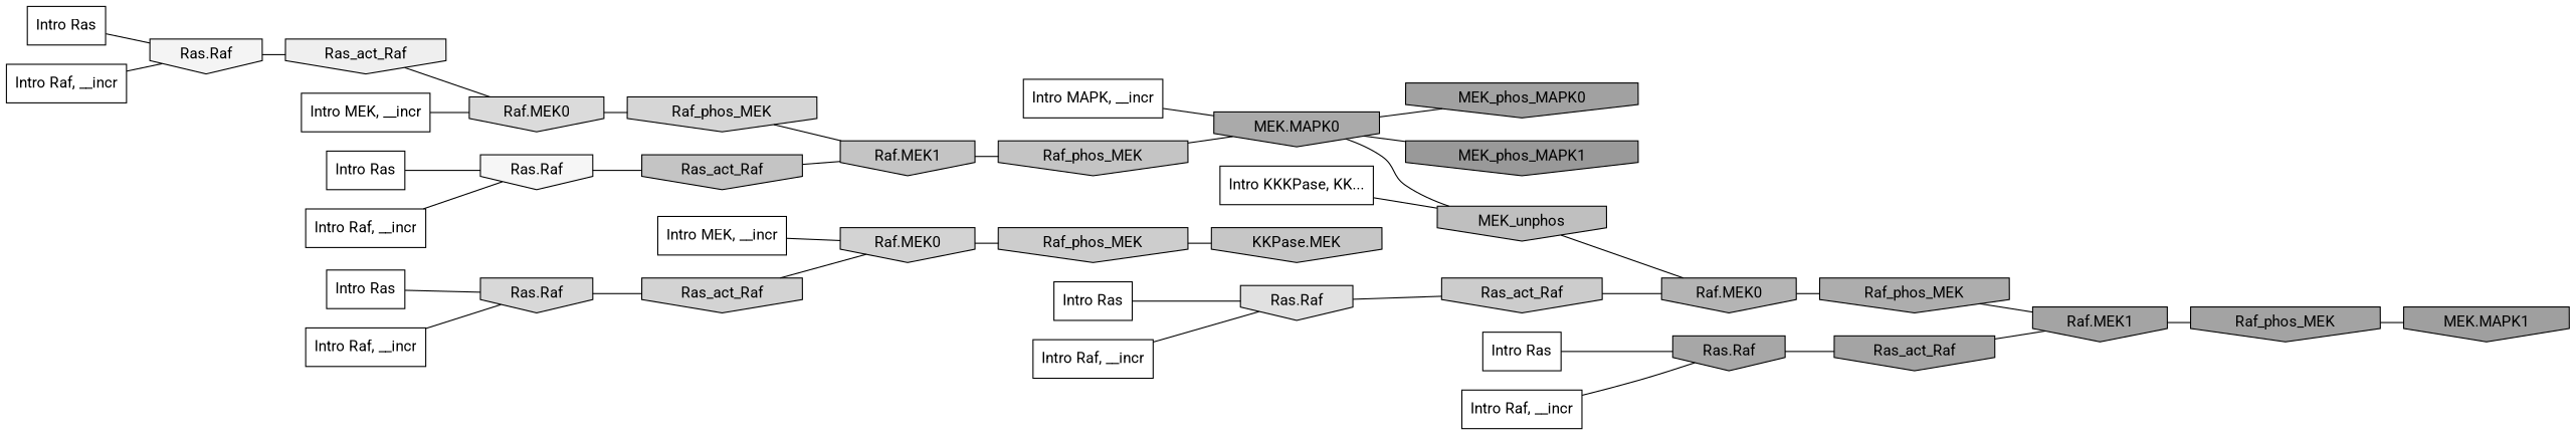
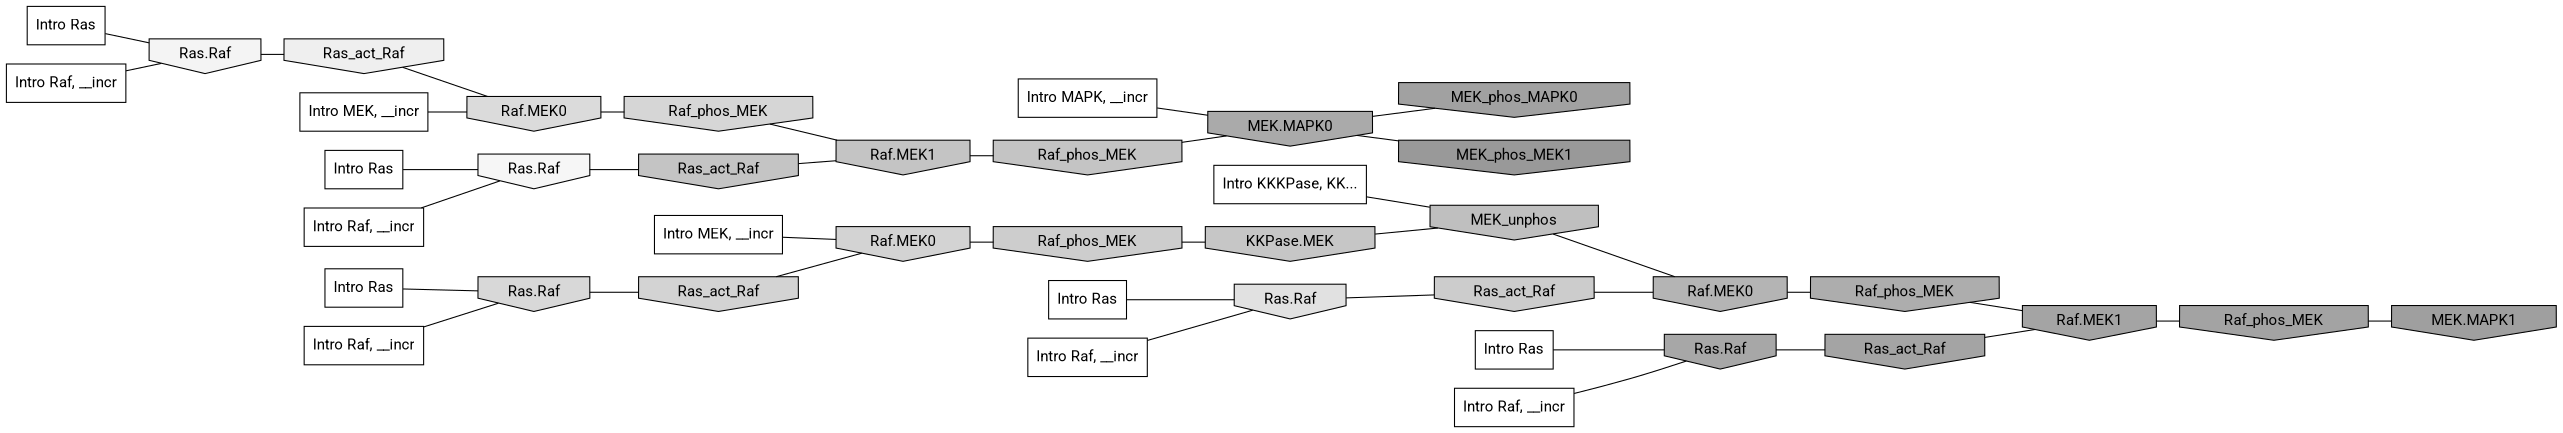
  digraph {
    fontname=Roboto
    rankdir=LR
    ranksep=0.30
    node [fillcolor="0.000 0.000 1.000" fontname=Roboto shape=invhouse style=filled]
    edge [color="0.000 0.000 0.000" dir=none fontname=Roboto]
    n1 [label="Intro Ras" shape=rectangle]
    n2 [fillcolor="0.000 0.000 0.956" label="Ras.Raf"]
    n3 [fillcolor="0.000 0.000 0.935" label=Ras_act_Raf]
    n4 [label="Intro Ras" shape=rectangle]
    n5 [fillcolor="0.000 0.000 0.879" label="Ras.Raf"]
    n6 [fillcolor="0.000 0.000 0.799" label=Ras_act_Raf]
    n7 [label="Intro Ras" shape=rectangle]
    n8 [fillcolor="0.000 0.000 0.961" label="Ras.Raf"]
    n9 [fillcolor="0.000 0.000 0.768" label=Ras_act_Raf]
    n10 [label="Intro Ras" shape=rectangle]
    n11 [fillcolor="0.000 0.000 0.654" label="Ras.Raf"]
    n12 [fillcolor="0.000 0.000 0.644" label=Ras_act_Raf]
    n13 [label="Intro Ras" shape=rectangle]
    n14 [fillcolor="0.000 0.000 0.844" label="Ras.Raf"]
    n15 [fillcolor="0.000 0.000 0.825" label=Ras_act_Raf]
    n16 [label="Intro Raf, __incr" shape=rectangle]
    n17 [label="Intro Raf, __incr" shape=rectangle]
    n18 [label="Intro Raf, __incr" shape=rectangle]
    n19 [label="Intro Raf, __incr" shape=rectangle]
    n20 [label="Intro Raf, __incr" shape=rectangle]
    n21 [label="Intro MEK, __incr" shape=rectangle]
    n22 [fillcolor="0.000 0.000 0.825" label="Raf.MEK0"]
    n23 [fillcolor="0.000 0.000 0.801" label=Raf_phos_MEK]
    n24 [label="Intro MEK, __incr" shape=rectangle]
    n25 [fillcolor="0.000 0.000 0.859" label="Raf.MEK0"]
    n26 [fillcolor="0.000 0.000 0.838" label=Raf_phos_MEK]
    n27 [label="Intro MAPK, __incr" shape=rectangle]
    n28 [fillcolor="0.000 0.000 0.666" label="MEK.MAPK0"]
    n29 [fillcolor="0.000 0.000 0.630" label=MEK_phos_MAPK0]
-   n30 [fillcolor="0.000 0.000 0.600" label=MEK_phos_MAPK1]
+   n30 [fillcolor="0.000 0.000 0.600" label=MEK_phos_MEK1]
    n31 [label="Intro KKKPase, KK..." shape=rectangle]
    n32 [fillcolor="0.000 0.000 0.750" label=MEK_unphos]
    n33 [fillcolor="0.000 0.000 0.775" label="KKPase.MEK"]
    n34 [fillcolor="0.000 0.000 0.768" label="Raf.MEK1"]
    n35 [fillcolor="0.000 0.000 0.706" label="Raf.MEK0"]
    n36 [fillcolor="0.000 0.000 0.766" label=Raf_phos_MEK]
    n37 [fillcolor="0.000 0.000 0.677" label=Raf_phos_MEK]
    n38 [fillcolor="0.000 0.000 0.644" label="Raf.MEK1"]
    n39 [fillcolor="0.000 0.000 0.640" label=Raf_phos_MEK]
    n40 [fillcolor="0.000 0.000 0.623" label="MEK.MAPK1"]
    n1 -> n2
    n2 -> n3
    n3 -> n25
    n4 -> n5
    n5 -> n6
    n6 -> n35
    n7 -> n8
    n8 -> n9
    n9 -> n34
    n10 -> n11
    n11 -> n12
    n12 -> n38
    n13 -> n14
    n14 -> n15
    n15 -> n22
    n16 -> n8
    n17 -> n2
    n18 -> n14
    n19 -> n11
    n20 -> n5
    n21 -> n22
    n22 -> n23
    n23 -> n33
    n24 -> n25
    n25 -> n26
    n26 -> n34
    n27 -> n28
    n28 -> n29
    n28 -> n30
    n31 -> n32
    n32 -> n35
-   n28 -> n32
+   n33 -> n32
    n34 -> n36
    n35 -> n37
    n36 -> n28
    n37 -> n38
    n38 -> n39
    n39 -> n40
  }
